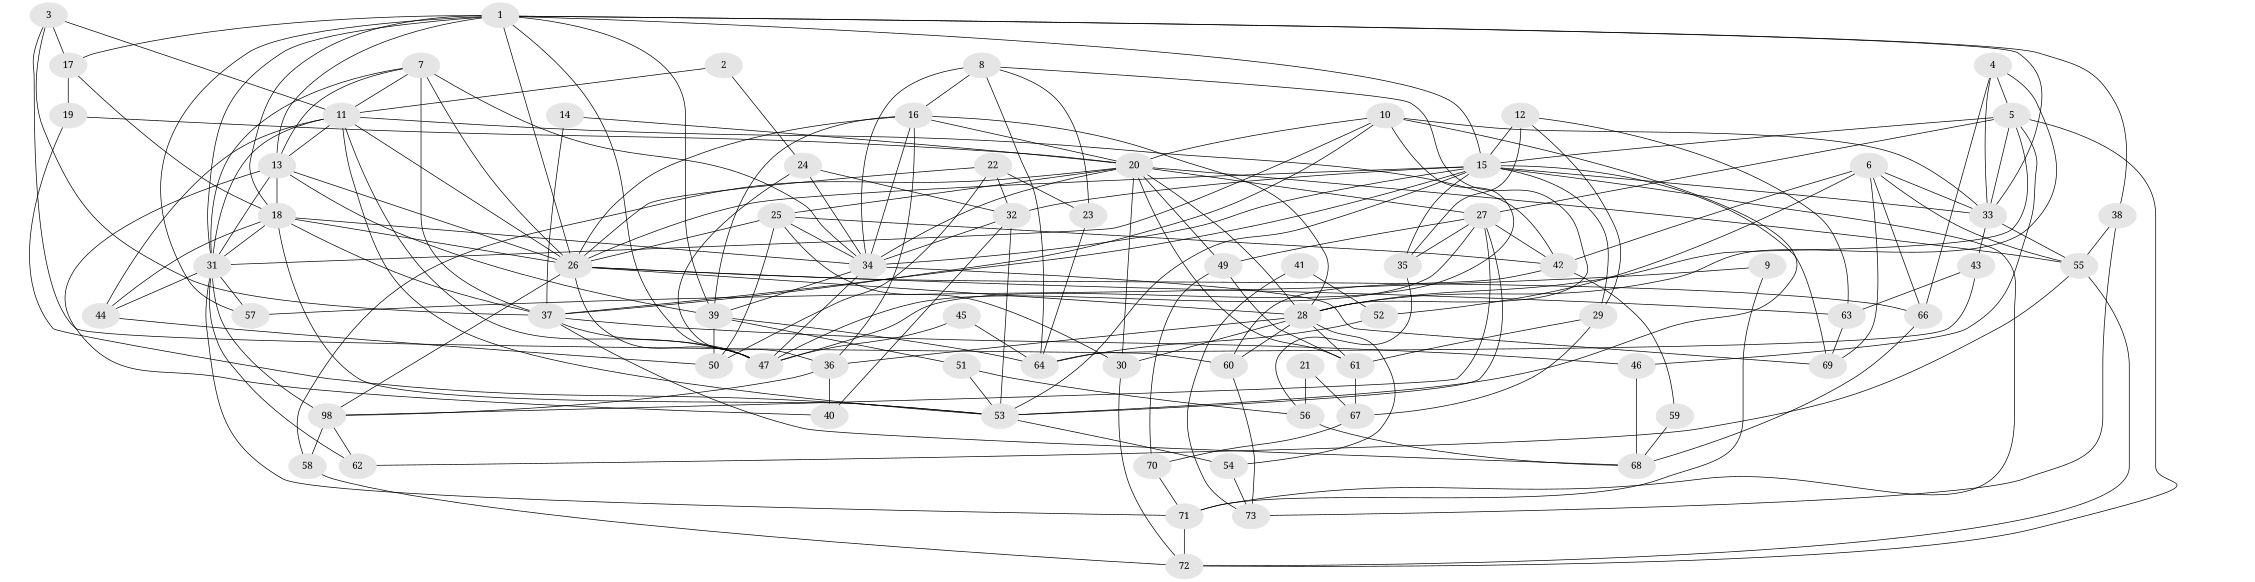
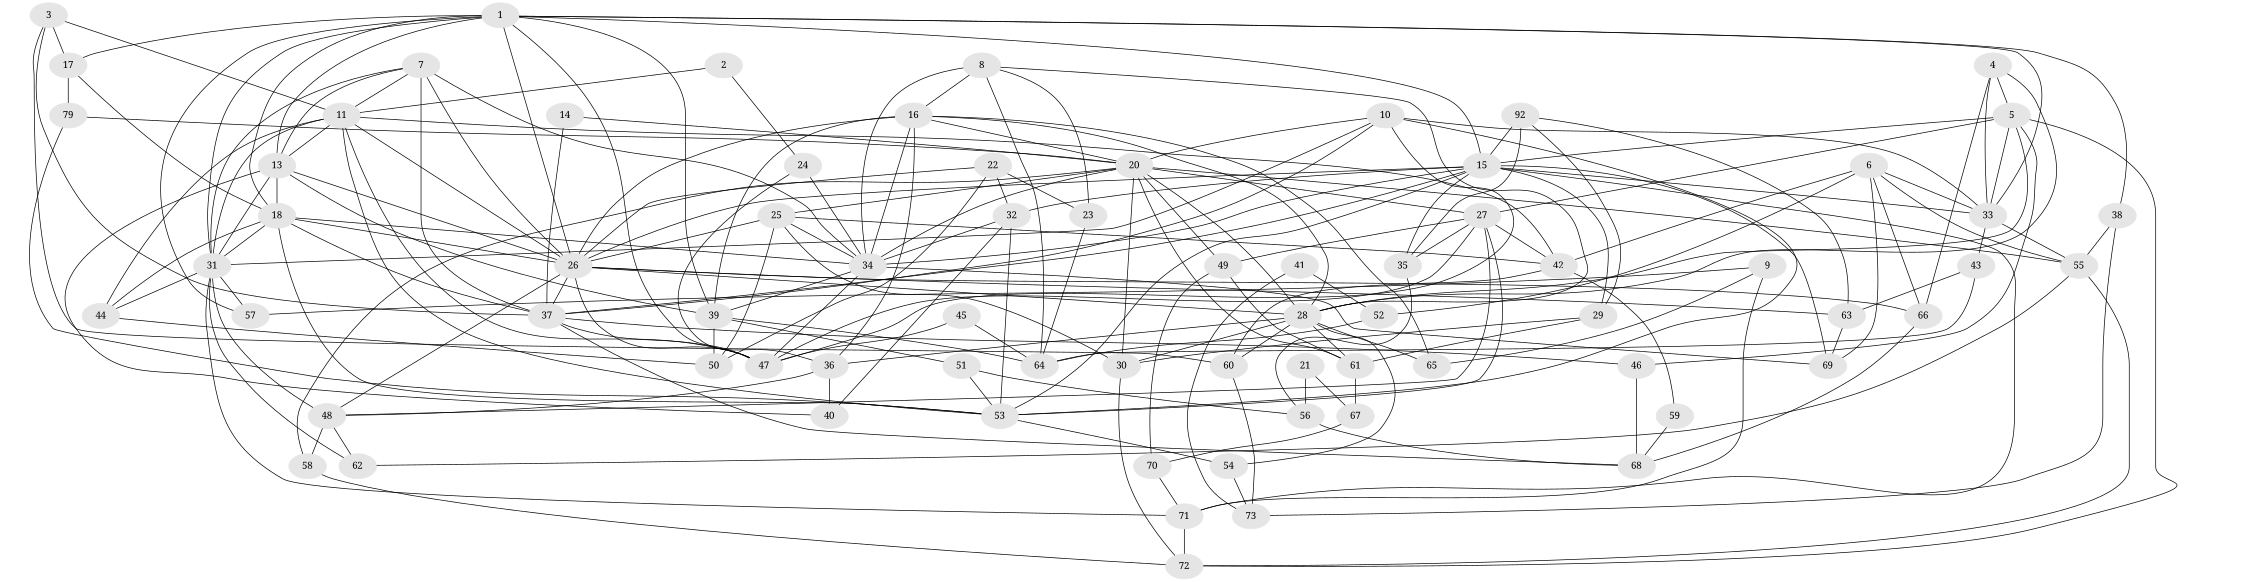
  graph {
    fontname="Noto Serif"
    node [color=gray90 fontname="Noto Serif" style=filled]
    edge [fontname="Noto Serif" weight=1.0]
    1
    13
    15
    17
    18
    26
    31
    33
    38
    39
    47
    57
    40
    37
    69
    34
    71
    53
    29
    35
    32
-   19
+   19 [label=79]
    44
    28
    66
    63
-   48 [label=98]
+   48
    62
    55
    43
    73
    64
    50
    51
    2
    11
    24
    42
    36
    3
    60
    46
    68
    4
    5
    27
    72
+   65
    30
    61
    54
    49
    6
    52
    59
    7
    56
    8
    16
    23
    20
    9
    10
    25
    58
-   12
+   12 [label=92]
    14
    70
    67
    21
    22
    41
    45
    1 -- 13
    1 -- 15
    1 -- 17 [weight=2.0]
    1 -- 18
    1 -- 26
    1 -- 31
    1 -- 33 [weight=2.0]
    1 -- 38
    1 -- 39
    1 -- 47
    1 -- 57
    13 -- 18
    13 -- 26
    13 -- 31
    13 -- 39
    13 -- 40
    15 -- 26
    15 -- 33
    15 -- 37
    15 -- 69
    15 -- 34
    15 -- 71
    15 -- 53
    15 -- 29
    15 -- 35 [weight=2.0]
    15 -- 32
    17 -- 18
    17 -- 19
    18 -- 26
    18 -- 31 [weight=3.0]
    18 -- 37
    18 -- 34 [weight=2.0]
    18 -- 53
    18 -- 44
    26 -- 47
+   26 -- 37
    26 -- 28
    26 -- 66
    26 -- 63
    26 -- 48
    31 -- 57
    31 -- 71
    31 -- 44
    31 -- 48 [weight=2.0]
    31 -- 62
    33 -- 55
    33 -- 43
    38 -- 55
    38 -- 73
    39 -- 64
    39 -- 50
    39 -- 51
    37 -- 47
    37 -- 46
    37 -- 68
    34 -- 39
    34 -- 47
    34 -- 69
    71 -- 72
    53 -- 54
-   29 -- 67
+   29 -- 30
    29 -- 61
    35 -- 56
    32 -- 40
    32 -- 34
    32 -- 53
    19 -- 53
    19 -- 20
    44 -- 50
    28 -- 36
    28 -- 60
+   28 -- 65
    28 -- 30 [weight=2.0]
    28 -- 61
    28 -- 54
    66 -- 68
    63 -- 69
    48 -- 62
    48 -- 58
    55 -- 62
    55 -- 72
    43 -- 63
    43 -- 64
    51 -- 53
    51 -- 56
    2 -- 11 [weight=2.0]
    2 -- 24
    11 -- 13
    11 -- 26
    11 -- 31
    11 -- 47 [weight=2.0]
    11 -- 53
    11 -- 44
    11 -- 42
    24 -- 34
-   24 -- 32
    24 -- 36
    42 -- 60
    42 -- 59
    36 -- 40
    36 -- 48
    3 -- 17
    3 -- 37
    3 -- 11
    3 -- 60
    60 -- 73
    46 -- 68
    4 -- 33
    4 -- 28
    4 -- 66
    4 -- 5
    5 -- 15
    5 -- 33
    5 -- 28
    5 -- 46
    5 -- 27
    5 -- 72
    27 -- 47
    27 -- 53
    27 -- 35
    27 -- 48
    27 -- 42
    27 -- 49
    30 -- 72
    61 -- 67
    54 -- 73
    49 -- 61
    49 -- 70
    6 -- 33
    6 -- 69
    6 -- 66
    6 -- 55
    6 -- 42
    6 -- 52
    52 -- 64
    59 -- 68
    7 -- 13
    7 -- 26
    7 -- 31
    7 -- 37 [weight=2.0]
    7 -- 34
    7 -- 11
    56 -- 68
    8 -- 34 [weight=2.0]
    8 -- 28
    8 -- 64
    8 -- 16
    8 -- 23
    16 -- 26 [weight=2.0]
    16 -- 39
    16 -- 34 [weight=2.0]
    16 -- 28
    16 -- 36
+   16 -- 65
    16 -- 20
    23 -- 64
    20 -- 34
    20 -- 28 [weight=2.0]
    20 -- 55
    20 -- 27
    20 -- 30
    20 -- 61
    20 -- 49
    20 -- 25
    20 -- 58
    9 -- 57
    9 -- 71
+   9 -- 65
    10 -- 31
    10 -- 33
    10 -- 47
    10 -- 37
    10 -- 53
    10 -- 20
    25 -- 26
    25 -- 34
    25 -- 50
    25 -- 42
    25 -- 30
    58 -- 72
    12 -- 15
    12 -- 29
    12 -- 35 [weight=2.0]
    12 -- 63
    14 -- 37
    14 -- 20
    70 -- 71
    67 -- 70
    21 -- 56
    21 -- 67
    22 -- 26
    22 -- 32
    22 -- 50
    22 -- 23
    41 -- 73
    41 -- 52
    45 -- 47
    45 -- 64
  }
